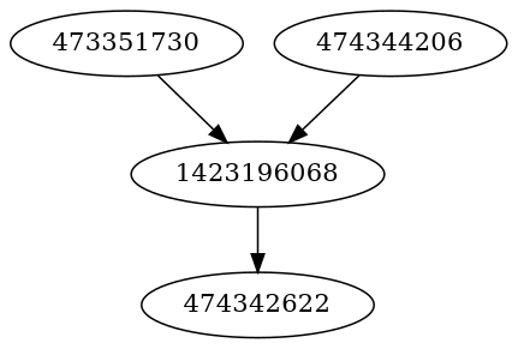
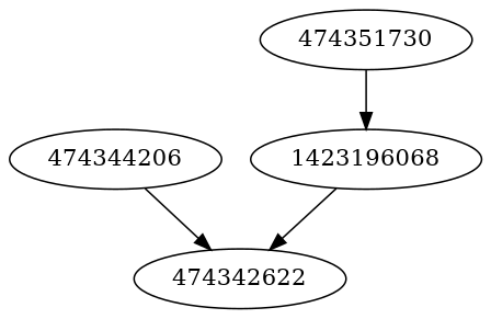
  strict digraph {
    1423196068
    474342622
-   474351730 [label=473351730]
+   474351730
    474344206
    1423196068 -> 474342622
    474351730 -> 1423196068
-   474344206 -> 1423196068
+   474344206 -> 474342622
  }
